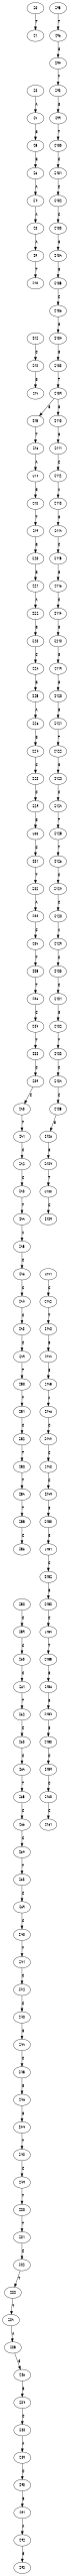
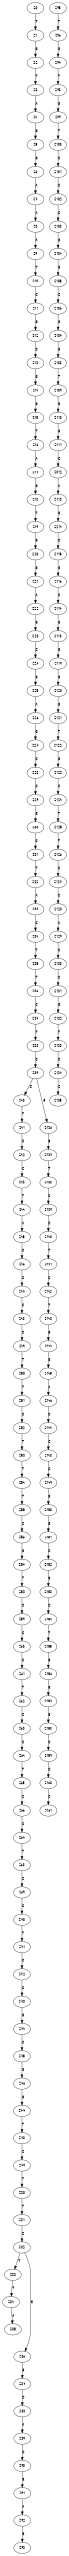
  strict digraph {
    fontname="Patrick Hand"
    node [fontname="Patrick Hand"]
    edge [fontname="Patrick Hand"]
    S0
    S1
+   S2
    S3
    S4
    S5
    S6
    S7
    S8
    S9
    S10
+   S11
    S12
    S13
    S14
    S15
    S16
    S17
    S18
    S19
    S20
    S21
    S22
    S23
    S24
    S25
    S26
    S27
    S28
    S29
    S30
    S31
    S32
    S33
    S34
    S35
    S36
    S37
    S38
    S39
    S40
    S41
    S42
    S43
    S44
    S45
    S46
    S47
    S48
    S49
    S50
    S51
    S52
    S53
    S54
    S55
    S56
+   S57
    S58
    S59
    S60
    S61
    S62
    S63
    S64
    S65
    S66
    S67
    S68
    S69
    S70
    S71
    S72
    S73
    S74
    S75
    S76
    S77
    S78
    S79
    S80
    S81
    S82
    S83
    S84
    S85
    S86
    S87
    S88
    S89
    S90
    S91
    S92
    S93
    S95
    S96
    S97
    S98
    S99
    S100
    S101
    S102
    S103
    S104
    S105
    S106
    S107
    S108
    S109
    S110
    S111
-   S112
+   S112 [label=S812]
    S113
-   S114
+   S114 [label=S214]
    S115
    S116
    S117
-   S118 [label=S218]
+   S118
    S119
    S120
    S121
    S122
    S123
    S124
    S125
    S126
    S127
    S128
    S129
    S130
    S131
    S132
    S133
    S134
    S135
    S136
    S137
    S138
    S139
+   S140
    S141
    S142
    S143
    S144
    S145
    S146
    S147
    S148
    S149
    S150
    S151
    S152
    S153
    S154
    S155
    S156
    S157
    S158
    S159
    S160
    S161
    S0 -> S1 [label=T]
+   S1 -> S2 [label=G]
+   S2 -> S3 [label=T]
    S3 -> S4 [label=A]
    S4 -> S5 [label=G]
    S5 -> S6 [label=G]
    S6 -> S7 [label=A]
    S7 -> S8 [label=A]
    S8 -> S9 [label=A]
    S9 -> S10 [label=T]
+   S10 -> S11 [label=C]
+   S11 -> S12 [label=G]
    S12 -> S13 [label=C]
    S13 -> S14 [label=G]
-   S109 -> S15 [label=G]
+   S14 -> S15 [label=G]
    S15 -> S16 [label=T]
    S16 -> S17 [label=A]
    S17 -> S18 [label=G]
    S18 -> S19 [label=T]
    S19 -> S20 [label=G]
    S20 -> S21 [label=G]
    S21 -> S22 [label=A]
    S22 -> S23 [label=G]
    S23 -> S24 [label=C]
    S24 -> S25 [label=G]
    S25 -> S26 [label=A]
    S26 -> S27 [label=G]
    S27 -> S28 [label=C]
    S28 -> S29 [label=C]
    S29 -> S30 [label=G]
    S30 -> S31 [label=C]
    S31 -> S32 [label=T]
    S32 -> S33 [label=A]
    S33 -> S34 [label=C]
    S34 -> S35 [label=T]
    S35 -> S36 [label=T]
    S36 -> S37 [label=C]
    S37 -> S38 [label=T]
    S38 -> S39 [label=C]
    S39 -> S40 [label=C]
    S40 -> S41 [label=T]
    S41 -> S42 [label=C]
    S42 -> S43 [label=C]
    S43 -> S44 [label=T]
    S44 -> S45 [label=A]
    S45 -> S46 [label=C]
    S46 -> S47 [label=C]
    S47 -> S48 [label=C]
    S48 -> S49 [label=C]
    S49 -> S50 [label=T]
    S50 -> S51 [label=T]
    S51 -> S52 [label=C]
    S52 -> S53 [label=T]
    S53 -> S54 [label=T]
    S54 -> S55 [label=T]
    S55 -> S56 [label=C]
+   S56 -> S57 [label=G]
+   S57 -> S58 [label=T]
    S58 -> S59 [label=C]
    S59 -> S60 [label=C]
    S60 -> S61 [label=C]
    S61 -> S62 [label=T]
    S62 -> S63 [label=C]
    S63 -> S64 [label=C]
    S64 -> S65 [label=T]
    S65 -> S66 [label=C]
    S66 -> S67 [label=C]
    S67 -> S68 [label=T]
    S68 -> S69 [label=C]
    S69 -> S70 [label=C]
    S70 -> S71 [label=T]
    S71 -> S72 [label=C]
    S72 -> S73 [label=C]
    S73 -> S74 [label=G]
    S74 -> S75 [label=C]
    S75 -> S76 [label=G]
    S76 -> S77 [label=G]
    S77 -> S78 [label=T]
    S78 -> S79 [label=C]
    S79 -> S80 [label=T]
    S80 -> S81 [label=T]
    S81 -> S82 [label=C]
    S82 -> S83 [label=T]
    S83 -> S84 [label=T]
    S84 -> S85 [label=A]
-   S85 -> S86 [label=G]
+   S82 -> S86 [label=G]
    S86 -> S87 [label=G]
    S87 -> S88 [label=C]
    S88 -> S89 [label=A]
    S89 -> S90 [label=C]
    S90 -> S91 [label=G]
    S91 -> S92 [label=A]
    S92 -> S93 [label=G]
    S95 -> S96 [label=T]
    S96 -> S97 [label=G]
    S97 -> S98 [label=T]
    S98 -> S99 [label=G]
    S99 -> S100 [label=T]
    S100 -> S101 [label=C]
    S101 -> S102 [label=C]
    S102 -> S103 [label=C]
    S103 -> S104 [label=G]
    S104 -> S105 [label=G]
    S105 -> S106 [label=C]
    S106 -> S107 [label=G]
    S107 -> S108 [label=G]
    S108 -> S109 [label=T]
    S109 -> S110 [label=G]
    S110 -> S111 [label=G]
    S111 -> S112 [label=C]
    S112 -> S113 [label=A]
    S113 -> S114 [label=G]
    S114 -> S115 [label=C]
    S115 -> S116 [label=G]
    S116 -> S117 [label=C]
    S117 -> S118 [label=G]
    S118 -> S119 [label=G]
    S119 -> S120 [label=G]
    S120 -> S121 [label=G]
    S121 -> S122 [label=T]
    S122 -> S123 [label=G]
    S123 -> S124 [label=C]
    S124 -> S125 [label=T]
    S125 -> S126 [label=T]
    S126 -> S127 [label=C]
    S127 -> S128 [label=C]
    S128 -> S129 [label=A]
    S129 -> S130 [label=C]
    S130 -> S131 [label=C]
    S131 -> S132 [label=G]
    S132 -> S133 [label=T]
    S133 -> S134 [label=C]
    S134 -> S135 [label=C]
-   S135 -> S136 [label=G]
+   S39 -> S136 [label=G]
    S136 -> S137 [label=G]
    S137 -> S138 [label=T]
    S138 -> S139 [label=C]
+   S139 -> S140 [label=C]
+   S140 -> S141 [label=T]
    S141 -> S142 [label=C]
    S142 -> S143 [label=T]
    S143 -> S144 [label=G]
    S144 -> S145 [label=G]
    S145 -> S146 [label=A]
    S146 -> S147 [label=C]
    S147 -> S148 [label=C]
    S148 -> S149 [label=C]
    S149 -> S150 [label=G]
    S150 -> S151 [label=G]
    S151 -> S152 [label=C]
    S152 -> S153 [label=G]
    S153 -> S154 [label=C]
    S154 -> S155 [label=T]
    S155 -> S156 [label=G]
    S156 -> S157 [label=G]
    S157 -> S158 [label=G]
    S158 -> S159 [label=C]
    S159 -> S160 [label=C]
    S160 -> S161 [label=C]
  }
